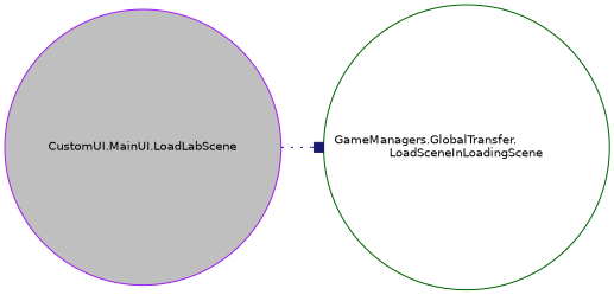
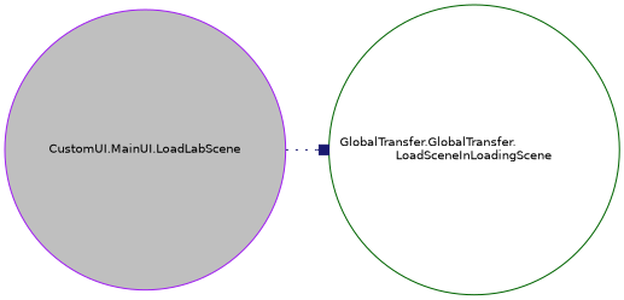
  digraph {
    rankdir=LR
    node [fontname=Helvetica fontsize=10 shape=circle style=filled]
    n1 [color=purple fillcolor=grey75 fontcolor=black height=0.2 label="CustomUI.MainUI.LoadLabScene" width=0.4]
-   n2 [color=darkgreen fillcolor=white height=0.2 label="GameManagers.GlobalTransfer.\lLoadSceneInLoadingScene" width=0.4]
+   n2 [color=darkgreen fillcolor=white height=0.2 label="GlobalTransfer.GlobalTransfer.\lLoadSceneInLoadingScene" width=0.4]
    n1 -> n2 [color=midnightblue fontname=Helvetica fontsize=10 labelfontname=Helvetica labelfontsize=10 style=dotted arrowhead=box]
  }
